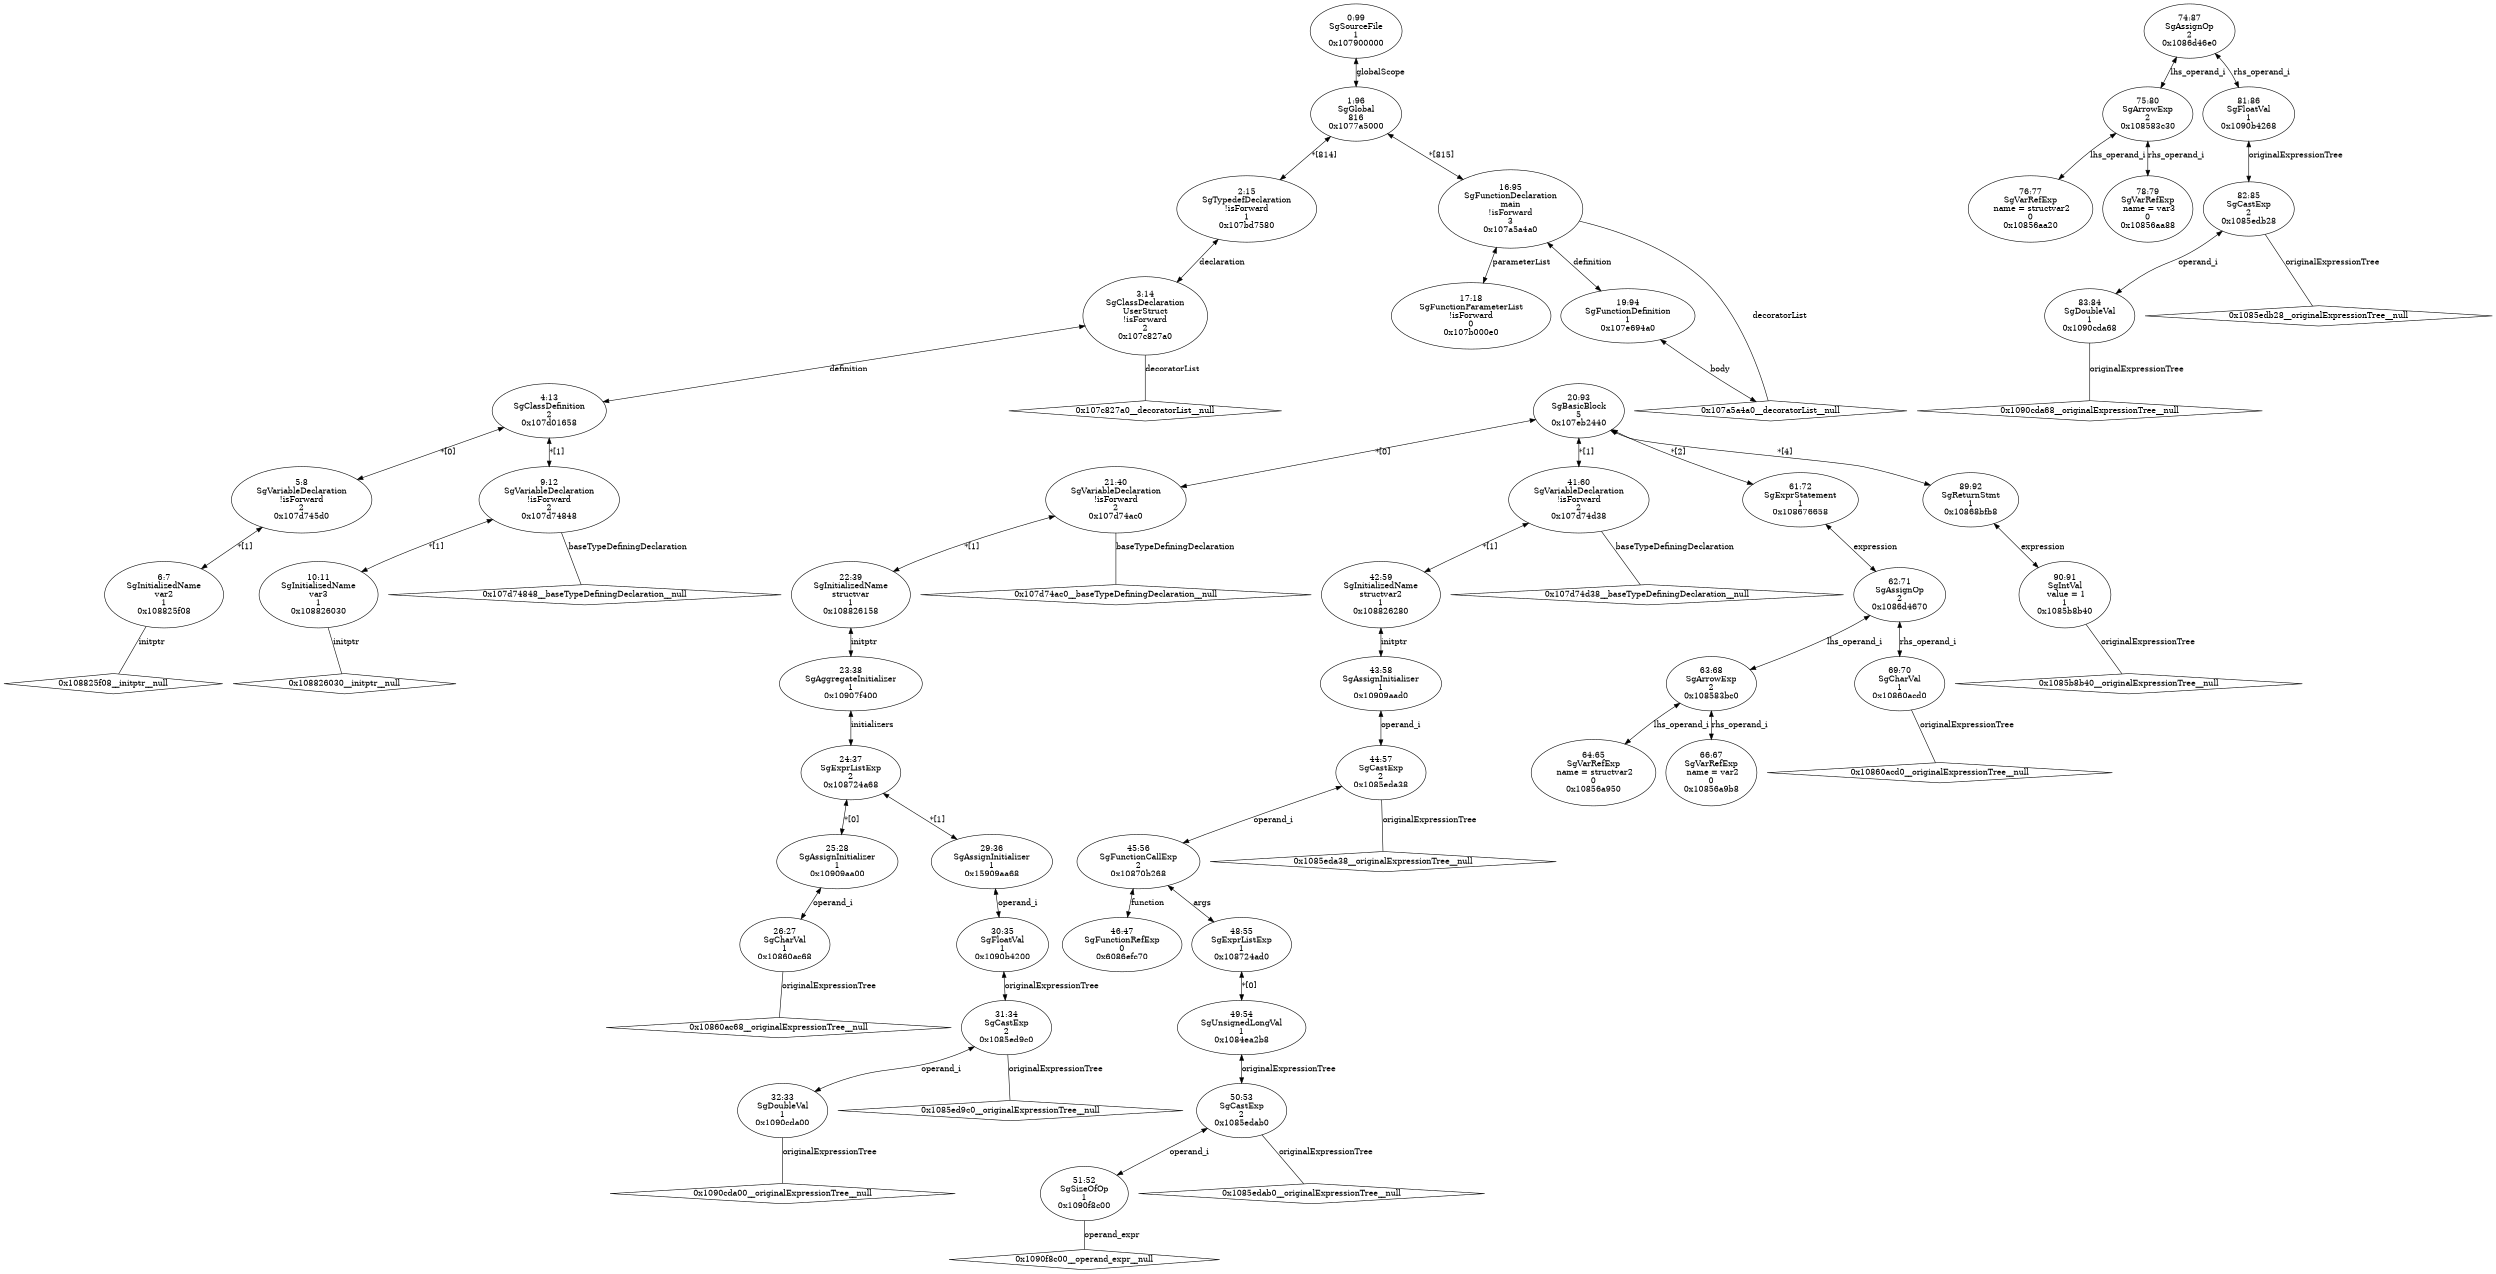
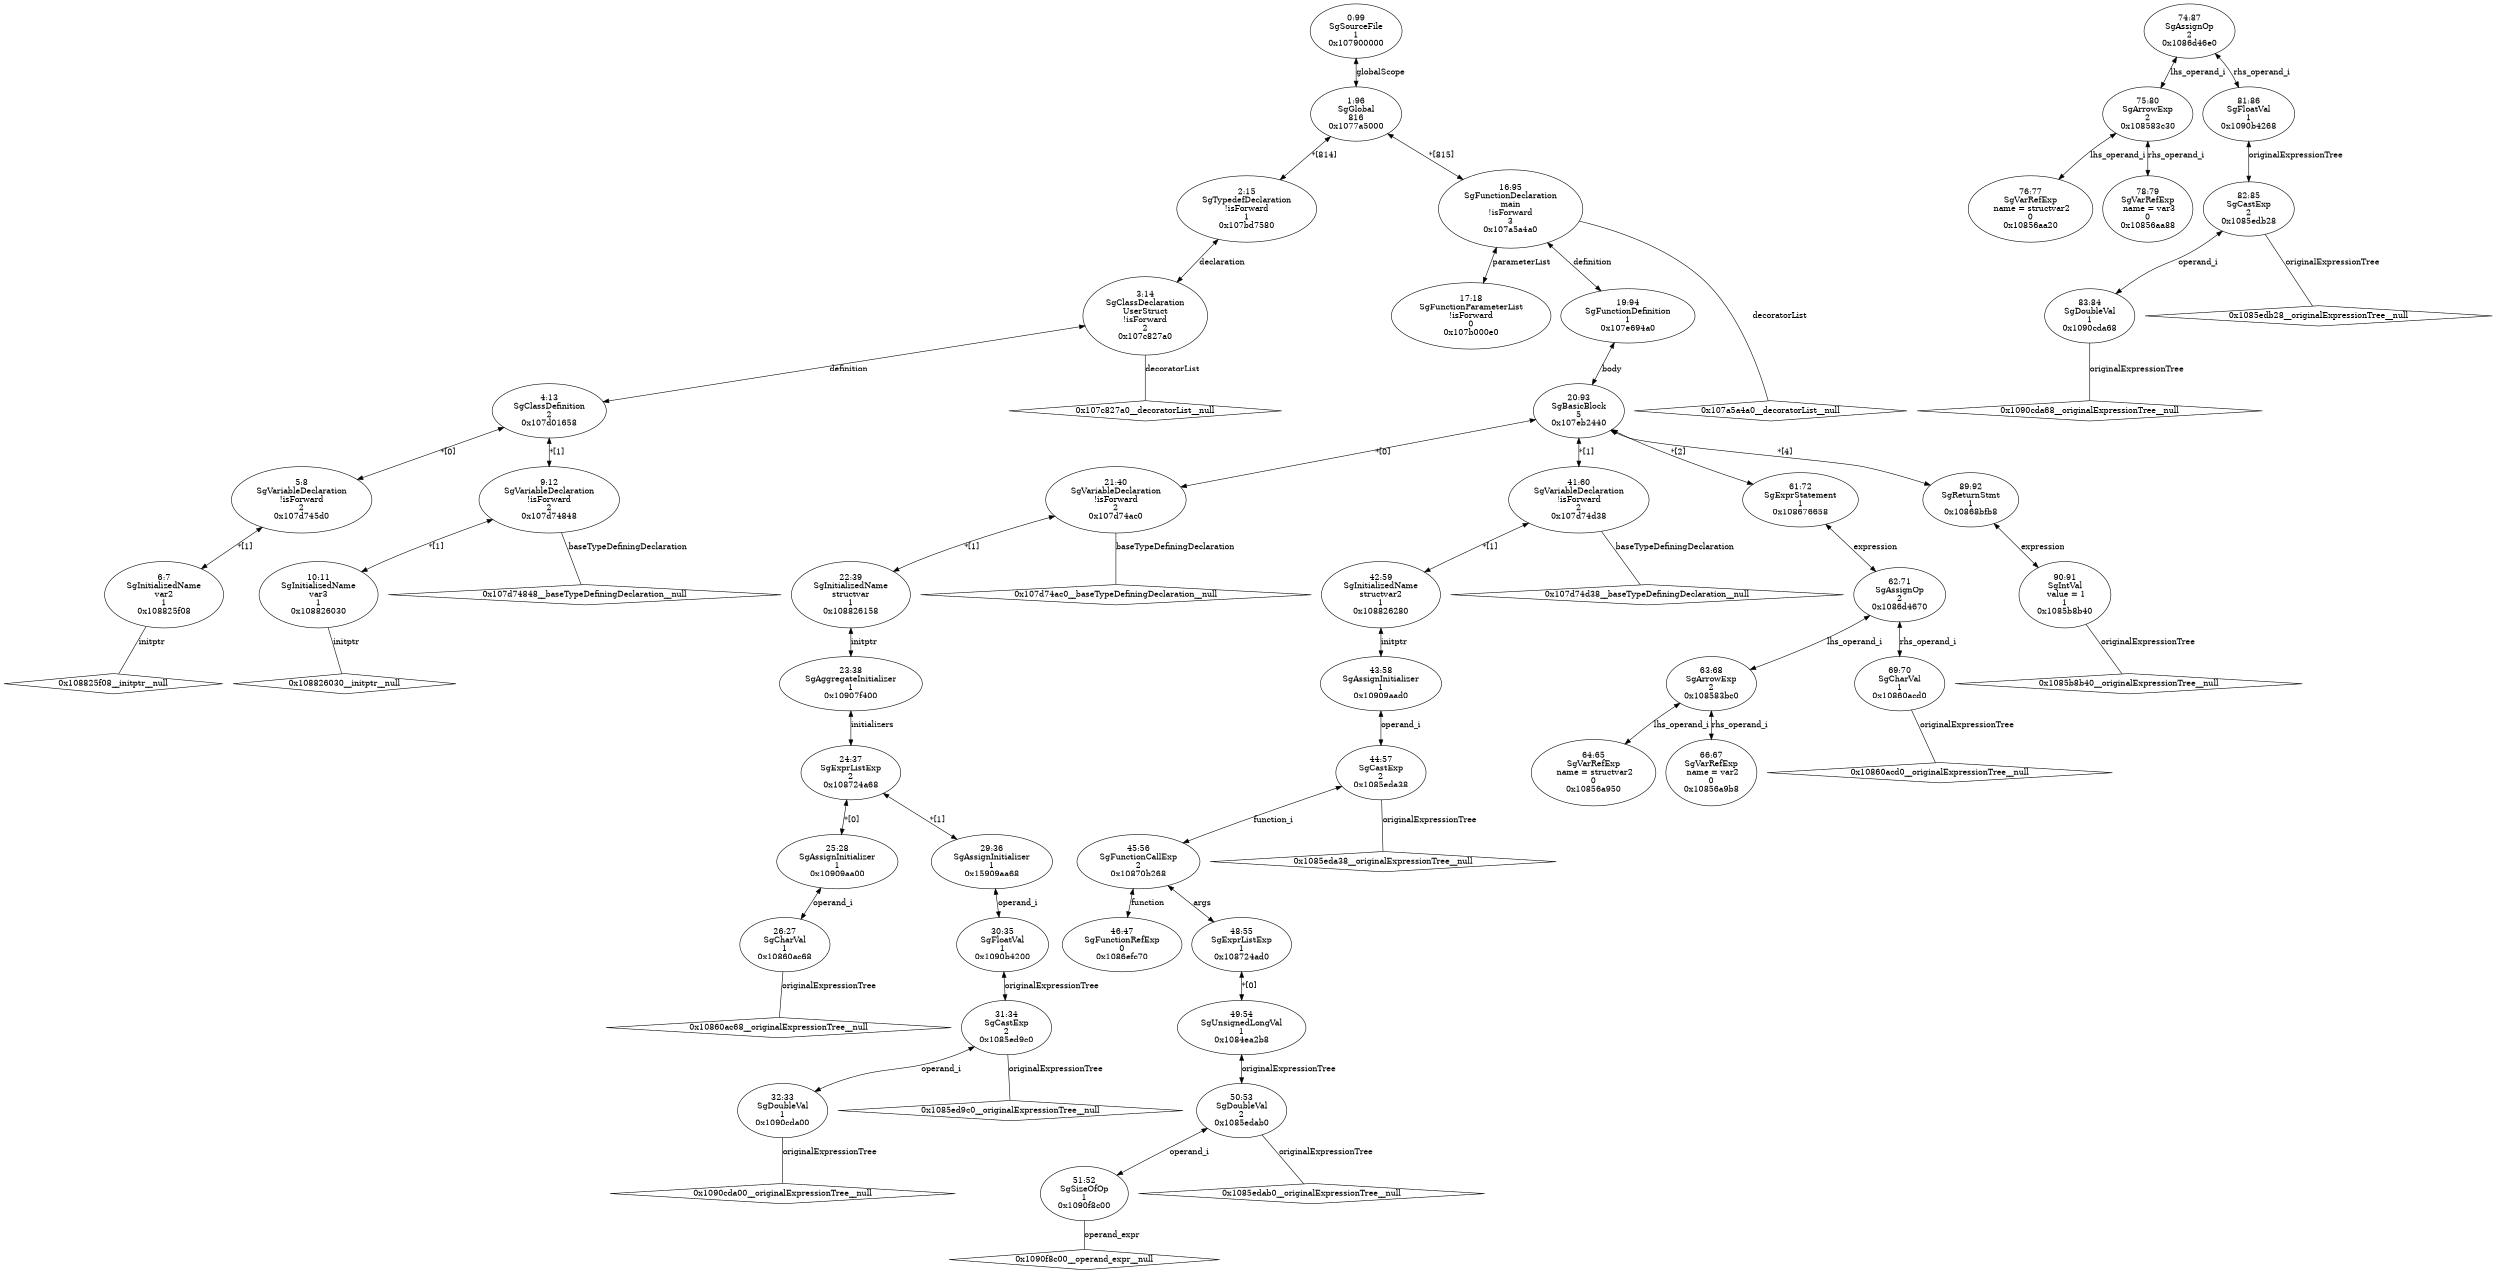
  digraph {
    edge [dir=both]
    n1 [label="6:7\nSgInitializedName\nvar2\n1\n0x108825f08\n"]
    "0x108825f08__initptr__null" [shape=diamond]
    n3 [label="5:8\nSgVariableDeclaration\n!isForward\n2\n0x107d745d0\n"]
    n4 [label="10:11\nSgInitializedName\nvar3\n1\n0x108826030\n"]
    "0x108826030__initptr__null" [shape=diamond]
    n6 [label="9:12\nSgVariableDeclaration\n!isForward\n2\n0x107d74848\n"]
    "0x107d74848__baseTypeDefiningDeclaration__null" [shape=diamond]
    n8 [label="4:13\nSgClassDefinition\n2\n0x107d01658\n"]
    n9 [label="3:14\nSgClassDeclaration\nUserStruct\n!isForward\n2\n0x107c827a0\n"]
    "0x107c827a0__decoratorList__null" [shape=diamond]
    n11 [label="2:15\nSgTypedefDeclaration\n!isForward\n1\n0x107bd7580\n"]
    n12 [label="17:18\nSgFunctionParameterList\n!isForward\n0\n0x107b000e0\n"]
    n13 [label="26:27\nSgCharVal\n1\n0x10860ac68\n"]
    "0x10860ac68__originalExpressionTree__null" [shape=diamond]
    n15 [label="25:28\nSgAssignInitializer\n1\n0x10909aa00\n"]
    n16 [label="32:33\nSgDoubleVal\n1\n0x1090cda00\n"]
    "0x1090cda00__originalExpressionTree__null" [shape=diamond]
    n18 [label="31:34\nSgCastExp\n2\n0x1085ed9c0\n"]
    "0x1085ed9c0__originalExpressionTree__null" [shape=diamond]
    n20 [label="30:35\nSgFloatVal\n1\n0x1090b4200\n"]
    n21 [label="29:36\nSgAssignInitializer\n1\n0x15909aa68\n"]
    n22 [label="24:37\nSgExprListExp\n2\n0x108724a68\n"]
    n23 [label="23:38\nSgAggregateInitializer\n1\n0x10907f400\n"]
    n24 [label="22:39\nSgInitializedName\nstructvar\n1\n0x108826158\n"]
    n25 [label="21:40\nSgVariableDeclaration\n!isForward\n2\n0x107d74ac0\n"]
    "0x107d74ac0__baseTypeDefiningDeclaration__null" [shape=diamond]
-   n27 [label="46:47\nSgFunctionRefExp\n0\n0x6086efc70\n"]
+   n27 [label="46:47\nSgFunctionRefExp\n0\n0x1086efc70\n"]
    n28 [label="51:52\nSgSizeOfOp\n1\n0x1090f8c00\n"]
    "0x1090f8c00__operand_expr__null" [shape=diamond]
-   n30 [label="50:53\nSgCastExp\n2\n0x1085edab0\n"]
+   n30 [label="50:53\nSgDoubleVal\n2\n0x1085edab0\n"]
    "0x1085edab0__originalExpressionTree__null" [shape=diamond]
    n32 [label="49:54\nSgUnsignedLongVal\n1\n0x1084ea2b8\n"]
    n33 [label="48:55\nSgExprListExp\n1\n0x108724ad0\n"]
    n34 [label="45:56\nSgFunctionCallExp\n2\n0x10870b268\n"]
    n35 [label="44:57\nSgCastExp\n2\n0x1085eda38\n"]
    "0x1085eda38__originalExpressionTree__null" [shape=diamond]
    n37 [label="43:58\nSgAssignInitializer\n1\n0x10909aad0\n"]
    n38 [label="42:59\nSgInitializedName\nstructvar2\n1\n0x108826280\n"]
    n39 [label="41:60\nSgVariableDeclaration\n!isForward\n2\n0x107d74d38\n"]
    "0x107d74d38__baseTypeDefiningDeclaration__null" [shape=diamond]
    n41 [label="64:65\nSgVarRefExp\n name = structvar2\n0\n0x10856a950\n"]
    n42 [label="66:67\nSgVarRefExp\n name = var2\n0\n0x10856a9b8\n"]
    n43 [label="63:68\nSgArrowExp\n2\n0x108583bc0\n"]
    n44 [label="69:70\nSgCharVal\n1\n0x10860acd0\n"]
    "0x10860acd0__originalExpressionTree__null" [shape=diamond]
    n46 [label="62:71\nSgAssignOp\n2\n0x1086d4670\n"]
    n47 [label="61:72\nSgExprStatement\n1\n0x108676658\n"]
    n48 [label="76:77\nSgVarRefExp\n name = structvar2\n0\n0x10856aa20\n"]
    n49 [label="78:79\nSgVarRefExp\n name = var3\n0\n0x10856aa88\n"]
    n50 [label="75:80\nSgArrowExp\n2\n0x108583c30\n"]
    n51 [label="83:84\nSgDoubleVal\n1\n0x1090cda68\n"]
    "0x1090cda68__originalExpressionTree__null" [shape=diamond]
    n53 [label="82:85\nSgCastExp\n2\n0x1085edb28\n"]
    "0x1085edb28__originalExpressionTree__null" [shape=diamond]
    n55 [label="81:86\nSgFloatVal\n1\n0x1090b4268\n"]
    n56 [label="74:87\nSgAssignOp\n2\n0x1086d46e0\n"]
    n57 [label="90:91\nSgIntVal\n value = 1\n1\n0x1085b8b40\n"]
    "0x1085b8b40__originalExpressionTree__null" [shape=diamond]
    n59 [label="89:92\nSgReturnStmt\n1\n0x10868bfb8\n"]
    n60 [label="20:93\nSgBasicBlock\n5\n0x107eb2440\n"]
    n61 [label="19:94\nSgFunctionDefinition\n1\n0x107e694a0\n"]
    n62 [label="16:95\nSgFunctionDeclaration\nmain\n!isForward\n3\n0x107a5a4a0\n"]
    "0x107a5a4a0__decoratorList__null" [shape=diamond]
    n64 [label="1:96\nSgGlobal\n816\n0x1077a5000\n"]
    n65 [label="0:99\nSgSourceFile\n1\n0x107900000\n"]
    n1 -> "0x108825f08__initptr__null" [dir=none label=initptr]
    n3 -> n1 [label="*[1]"]
    n4 -> "0x108826030__initptr__null" [dir=none label=initptr]
    n6 -> n4 [label="*[1]"]
    n6 -> "0x107d74848__baseTypeDefiningDeclaration__null" [dir=none label=baseTypeDefiningDeclaration]
    n8 -> n3 [label="*[0]"]
    n8 -> n6 [label="*[1]"]
    n9 -> n8 [label=definition]
    n9 -> "0x107c827a0__decoratorList__null" [dir=none label=decoratorList]
    n11 -> n9 [label=declaration]
    n13 -> "0x10860ac68__originalExpressionTree__null" [dir=none label=originalExpressionTree]
    n15 -> n13 [label=operand_i]
    n16 -> "0x1090cda00__originalExpressionTree__null" [dir=none label=originalExpressionTree]
    n18 -> n16 [label=operand_i]
    n18 -> "0x1085ed9c0__originalExpressionTree__null" [dir=none label=originalExpressionTree]
    n20 -> n18 [label=originalExpressionTree]
    n21 -> n20 [label=operand_i]
    n22 -> n15 [label="*[0]"]
    n22 -> n21 [label="*[1]"]
    n23 -> n22 [label=initializers]
    n24 -> n23 [label=initptr]
    n25 -> n24 [label="*[1]"]
    n25 -> "0x107d74ac0__baseTypeDefiningDeclaration__null" [dir=none label=baseTypeDefiningDeclaration]
    n28 -> "0x1090f8c00__operand_expr__null" [dir=none label=operand_expr]
    n30 -> n28 [label=operand_i]
    n30 -> "0x1085edab0__originalExpressionTree__null" [dir=none label=originalExpressionTree]
    n32 -> n30 [label=originalExpressionTree]
    n33 -> n32 [label="*[0]"]
    n34 -> n27 [label=function]
    n34 -> n33 [label=args]
-   n35 -> n34 [label=operand_i]
+   n35 -> n34 [label=function_i]
    n35 -> "0x1085eda38__originalExpressionTree__null" [dir=none label=originalExpressionTree]
    n37 -> n35 [label=operand_i]
    n38 -> n37 [label=initptr]
    n39 -> n38 [label="*[1]"]
    n39 -> "0x107d74d38__baseTypeDefiningDeclaration__null" [dir=none label=baseTypeDefiningDeclaration]
    n43 -> n41 [label=lhs_operand_i]
    n43 -> n42 [label=rhs_operand_i]
    n44 -> "0x10860acd0__originalExpressionTree__null" [dir=none label=originalExpressionTree]
    n46 -> n43 [label=lhs_operand_i]
    n46 -> n44 [label=rhs_operand_i]
    n47 -> n46 [label=expression]
    n50 -> n48 [label=lhs_operand_i]
    n50 -> n49 [label=rhs_operand_i]
    n51 -> "0x1090cda68__originalExpressionTree__null" [dir=none label=originalExpressionTree]
    n53 -> n51 [label=operand_i]
    n53 -> "0x1085edb28__originalExpressionTree__null" [dir=none label=originalExpressionTree]
    n55 -> n53 [label=originalExpressionTree]
    n56 -> n50 [label=lhs_operand_i]
    n56 -> n55 [label=rhs_operand_i]
    n57 -> "0x1085b8b40__originalExpressionTree__null" [dir=none label=originalExpressionTree]
    n59 -> n57 [label=expression]
    n60 -> n25 [label="*[0]"]
    n60 -> n39 [label="*[1]"]
    n60 -> n47 [label="*[2]"]
    n60 -> n59 [label="*[4]"]
-   n61 -> "0x107a5a4a0__decoratorList__null" [label=body]
+   n61 -> n60 [label=body]
    n62 -> n12 [label=parameterList]
    n62 -> n61 [label=definition]
    n62 -> "0x107a5a4a0__decoratorList__null" [dir=none label=decoratorList]
    n64 -> n11 [label="*[814]"]
    n64 -> n62 [label="*[815]"]
    n65 -> n64 [label=globalScope]
  }
